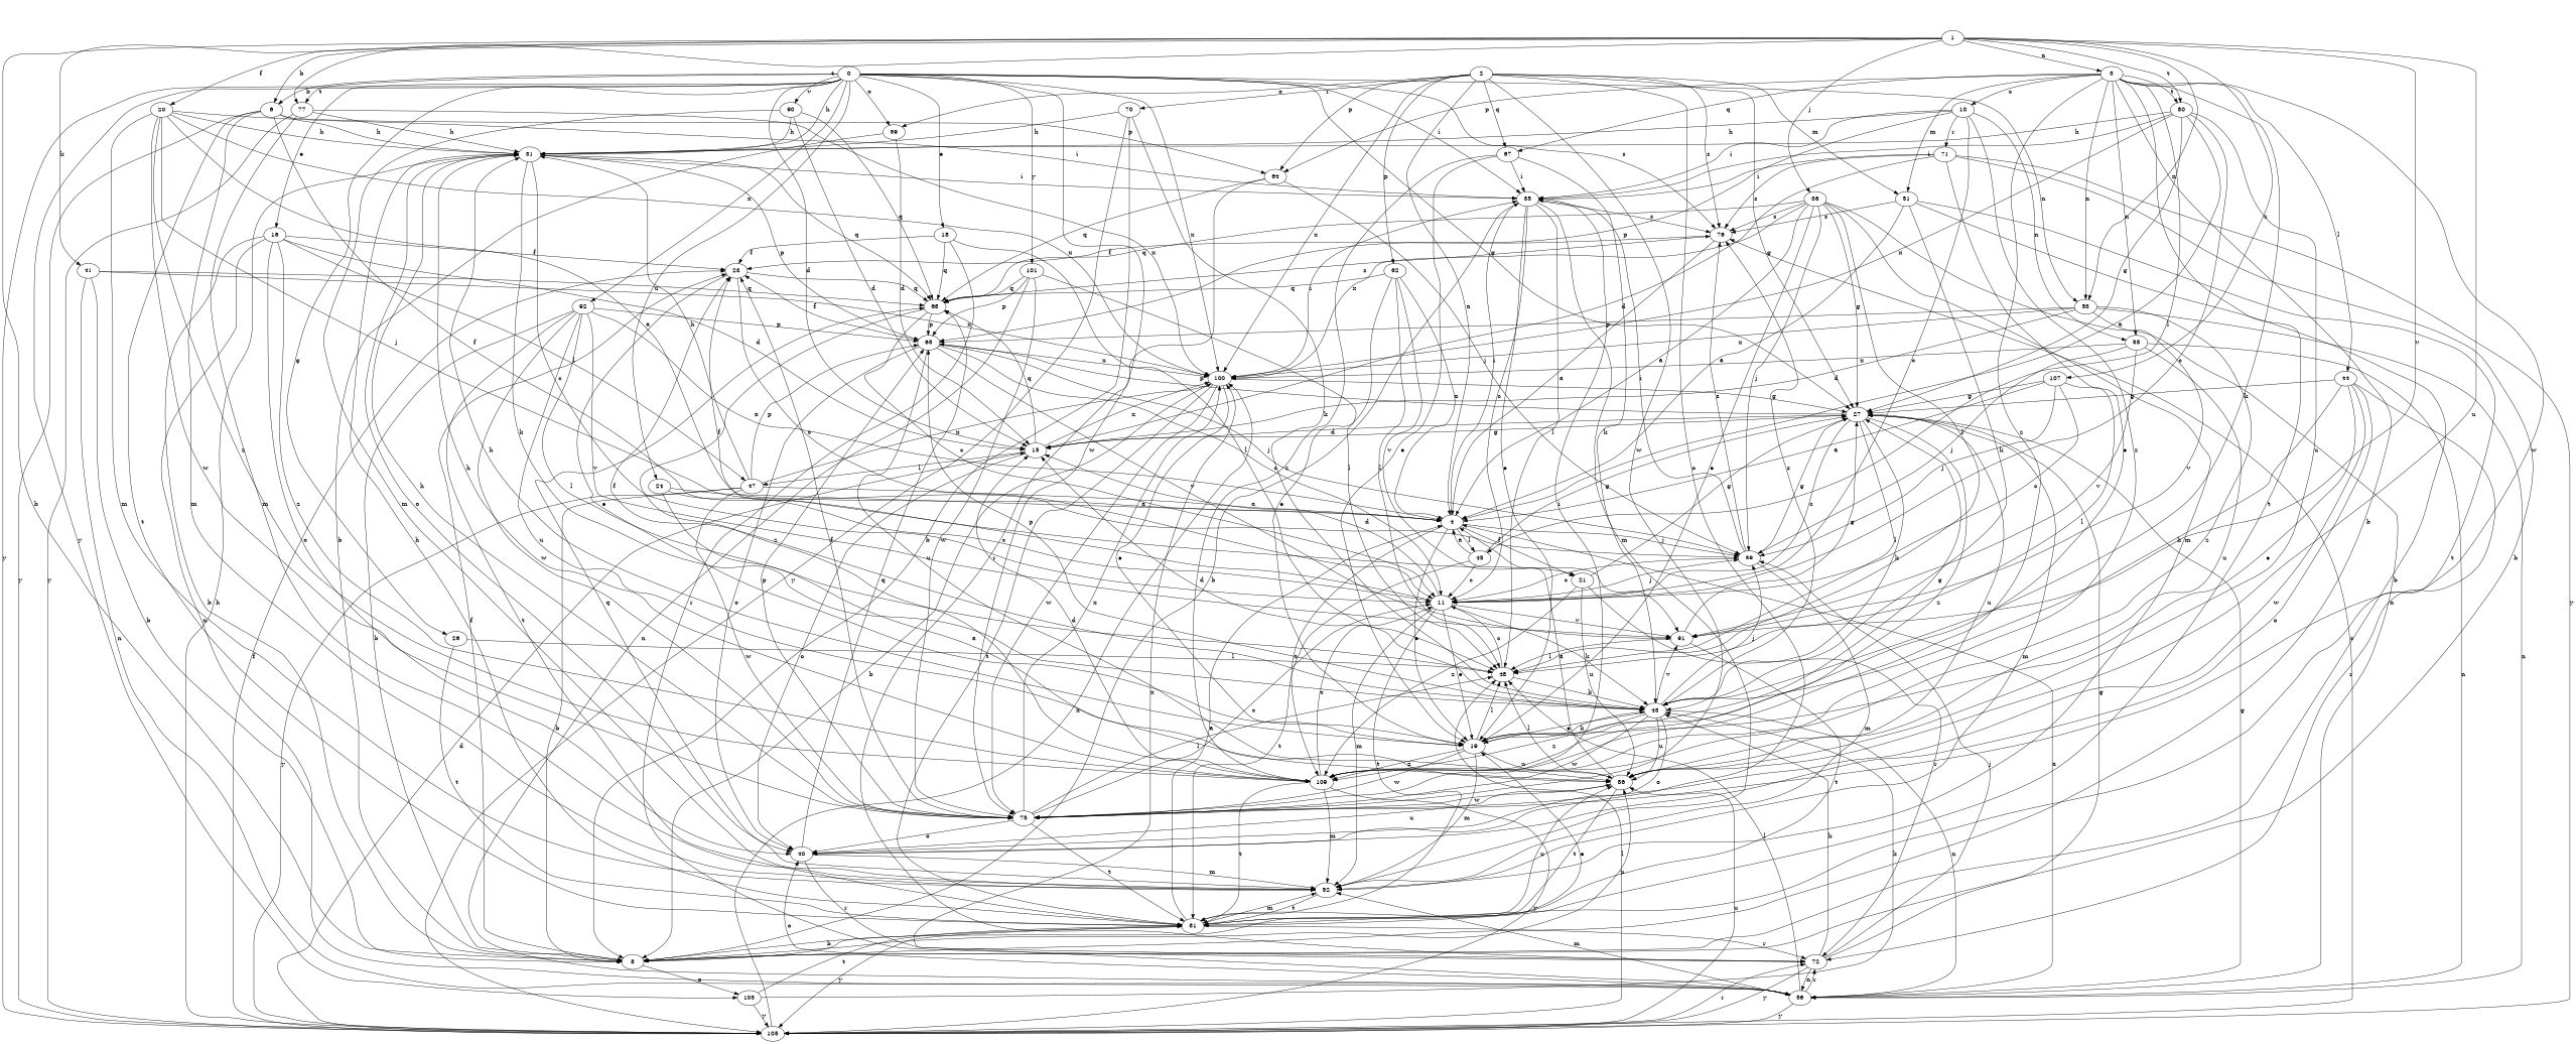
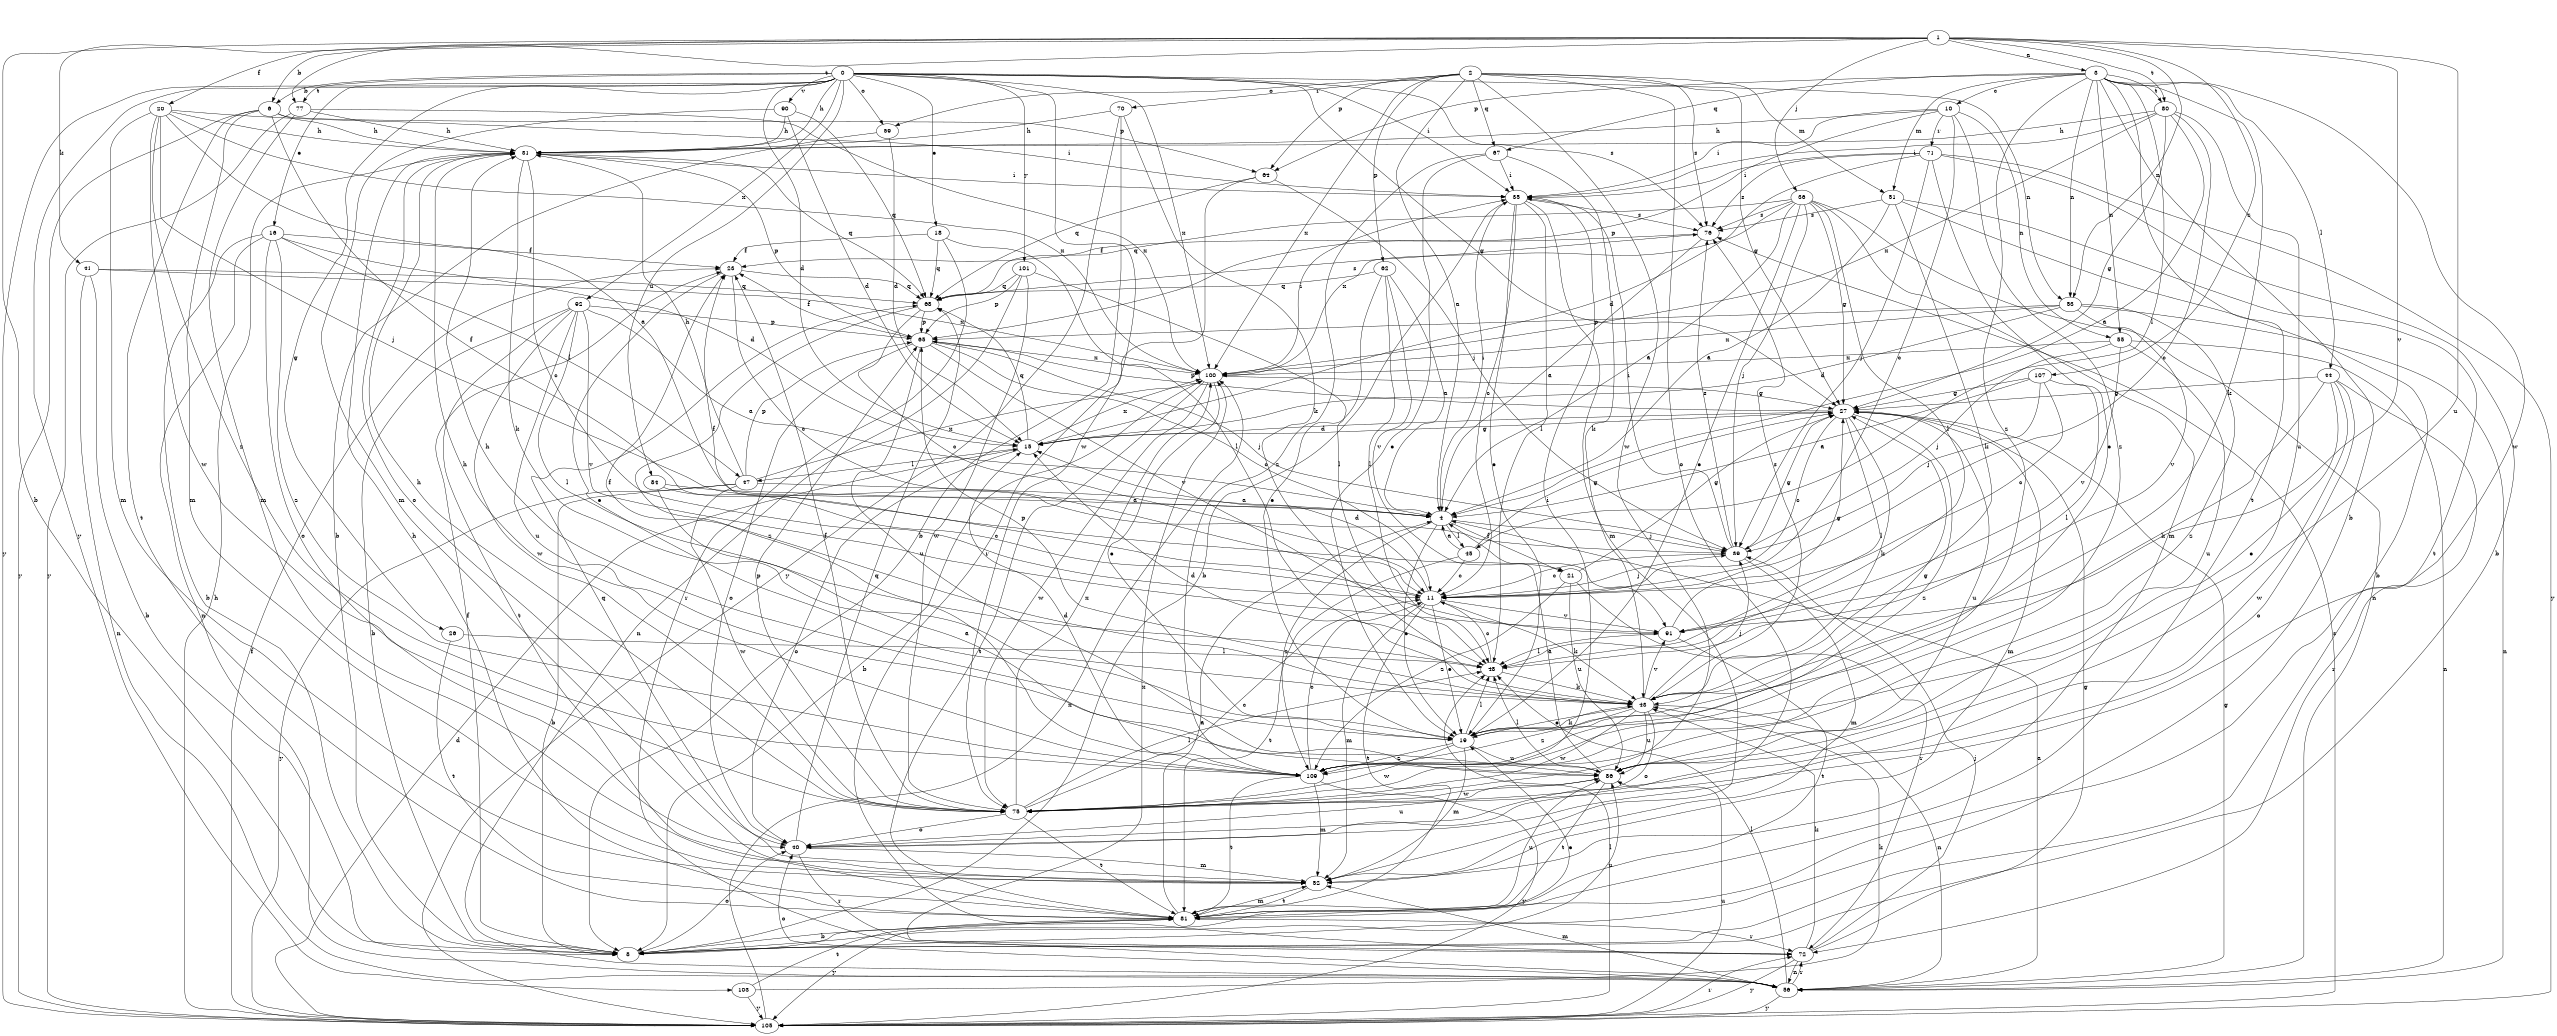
  strict digraph {
    0
    6
    15
    16
    18
    26
    27
    31
    35
    53
    59
    76
    77
-   84 [label=24]
+   84
    90
    n16 [label=75]
    n17 [label=92]
    100
    101
    103
    105
    64
    81
    21
    52
    n26 [label=40]
    47
    68
    8
    109
    23
    56
    48
    72
    86
    43
    11
    65
    19
    91
    4
    1
    3
    20
    36
    41
    80
    107
    51
    67
    10
    44
    45
    55
    39
    2
    62
    70
    71
    0 -> 6 [label=b]
    0 -> 15 [label=d]
    0 -> 16 [label=e]
    0 -> 18 [label=e]
    0 -> 26 [label=g]
    0 -> 27 [label=g]
    0 -> 31 [label=h]
    0 -> 35 [label=i]
    0 -> 53 [label=n]
    0 -> 59 [label=o]
    0 -> 76 [label=s]
    0 -> 77 [label=t]
    0 -> 84 [label=u]
    0 -> 90 [label=v]
    0 -> n16 [label=w]
    0 -> n17 [label=x]
    0 -> 100 [label=x]
    0 -> 101 [label=y]
    0 -> 103 [label=y]
    0 -> 105 [label=y]
    6 -> 31 [label=h]
    6 -> 105 [label=y]
    6 -> 64 [label=p]
    6 -> 81 [label=t]
    6 -> 21 [label=f]
    6 -> 52 [label=m]
    15 -> 27 [label=g]
    15 -> 100 [label=x]
    15 -> n26 [label=o]
    15 -> 47 [label=l]
    15 -> 68 [label=q]
    16 -> 15 [label=d]
    16 -> n26 [label=o]
    16 -> 47 [label=l]
    16 -> 8 [label=b]
    16 -> 109 [label=z]
    16 -> 23 [label=f]
    16 -> 56 [label=n]
    18 -> 68 [label=q]
    18 -> 23 [label=f]
    18 -> 48 [label=l]
    18 -> 72 [label=r]
    26 -> 81 [label=t]
    26 -> 48 [label=l]
    27 -> 15 [label=d]
    27 -> 52 [label=m]
    27 -> 109 [label=z]
    27 -> 48 [label=l]
    27 -> 86 [label=u]
    27 -> 43 [label=k]
    27 -> 11 [label=c]
    27 -> 65 [label=p]
    31 -> 35 [label=i]
    31 -> n26 [label=o]
    31 -> 68 [label=q]
    31 -> 43 [label=k]
    31 -> 11 [label=c]
    31 -> 65 [label=p]
    35 -> 76 [label=s]
    35 -> 52 [label=m]
    35 -> 8 [label=b]
    35 -> 48 [label=l]
    35 -> 11 [label=c]
    35 -> 19 [label=e]
    53 -> 15 [label=d]
    53 -> 100 [label=x]
    53 -> 109 [label=z]
    53 -> 56 [label=n]
    53 -> 65 [label=p]
    53 -> 91 [label=v]
    59 -> 15 [label=d]
    59 -> 8 [label=b]
    76 -> 23 [label=f]
    76 -> 4 [label=a]
    77 -> 31 [label=h]
    77 -> 100 [label=x]
    77 -> 105 [label=y]
    77 -> 52 [label=m]
    84 -> 86 [label=a]
    84 -> 11 [label=c]
    84 -> 4 [label=a]
    90 -> 15 [label=d]
    90 -> 31 [label=h]
    90 -> 52 [label=m]
    90 -> 68 [label=q]
    n16 -> 31 [label=h]
    n16 -> 35 [label=i]
    n16 -> 100 [label=x]
    n16 -> 81 [label=t]
    n16 -> n26 [label=o]
    n16 -> 23 [label=f]
    n16 -> 48 [label=l]
    n16 -> 11 [label=c]
    n16 -> 65 [label=p]
    n17 -> n16 [label=w]
    n17 -> 81 [label=t]
    n17 -> 8 [label=b]
    n17 -> 48 [label=l]
    n17 -> 86 [label=u]
    n17 -> 65 [label=p]
    n17 -> 91 [label=v]
    n17 -> 4 [label=a]
    100 -> 27 [label=g]
    100 -> 35 [label=i]
    100 -> n16 [label=w]
    100 -> 81 [label=t]
    100 -> 8 [label=b]
    100 -> 19 [label=e]
    101 -> n16 [label=w]
    101 -> 68 [label=q]
    101 -> 56 [label=n]
    101 -> 48 [label=l]
    101 -> 65 [label=p]
    103 -> 105 [label=y]
    103 -> 81 [label=t]
    103 -> 43 [label=k]
    105 -> 15 [label=d]
    105 -> 31 [label=h]
    105 -> 76 [label=s]
    105 -> 100 [label=x]
    105 -> 23 [label=f]
    105 -> 48 [label=l]
    105 -> 72 [label=r]
    105 -> 86 [label=u]
    64 -> 68 [label=q]
    64 -> 72 [label=r]
    64 -> 39 [label=j]
    81 -> 31 [label=h]
    81 -> 105 [label=y]
    81 -> 52 [label=m]
    81 -> 8 [label=b]
    81 -> 72 [label=r]
    81 -> 86 [label=u]
    81 -> 4 [label=a]
    21 -> 27 [label=g]
    21 -> 109 [label=z]
    21 -> 72 [label=r]
    21 -> 86 [label=u]
    52 -> 81 [label=t]
    52 -> 68 [label=q]
    n26 -> 52 [label=m]
    n26 -> 68 [label=q]
    n26 -> 72 [label=r]
    n26 -> 86 [label=u]
    47 -> 31 [label=h]
    47 -> n16 [label=w]
    47 -> 100 [label=x]
    47 -> 105 [label=y]
    47 -> 8 [label=b]
    47 -> 65 [label=p]
    47 -> 4 [label=a]
    68 -> 76 [label=s]
    68 -> 109 [label=z]
    68 -> 11 [label=c]
    68 -> 65 [label=p]
-   8 -> 103 [label=o]
+   8 -> n26 [label=o]
    8 -> 23 [label=f]
    8 -> 86 [label=u]
    8 -> 19 [label=e]
    109 -> 15 [label=d]
    109 -> 31 [label=h]
    109 -> 105 [label=y]
    109 -> 81 [label=t]
    109 -> 52 [label=m]
    109 -> 11 [label=c]
    23 -> 68 [label=q]
    23 -> 11 [label=c]
    23 -> 19 [label=e]
    56 -> 27 [label=g]
    56 -> 100 [label=x]
    56 -> 105 [label=y]
    56 -> 52 [label=m]
    56 -> n26 [label=o]
    56 -> 48 [label=l]
    56 -> 72 [label=r]
    56 -> 4 [label=a]
    48 -> 43 [label=k]
    48 -> 11 [label=c]
    72 -> 27 [label=g]
    72 -> 105 [label=y]
    72 -> 56 [label=n]
    72 -> 43 [label=k]
    72 -> 39 [label=j]
    86 -> n16 [label=w]
    86 -> 81 [label=t]
    86 -> 48 [label=l]
    86 -> 4 [label=a]
    43 -> 15 [label=d]
    43 -> 76 [label=s]
    43 -> n16 [label=w]
    43 -> n26 [label=o]
    43 -> 109 [label=z]
    43 -> 23 [label=f]
    43 -> 56 [label=n]
    43 -> 86 [label=u]
    43 -> 65 [label=p]
    43 -> 19 [label=e]
    43 -> 91 [label=v]
    43 -> 39 [label=j]
    11 -> 15 [label=d]
    11 -> 81 [label=t]
    11 -> 52 [label=m]
    11 -> 23 [label=f]
    11 -> 43 [label=k]
    11 -> 19 [label=e]
    11 -> 91 [label=v]
    11 -> 39 [label=j]
    65 -> 100 [label=x]
    65 -> n26 [label=o]
    65 -> 23 [label=f]
    65 -> 86 [label=u]
    65 -> 11 [label=c]
    65 -> 91 [label=v]
    65 -> 39 [label=j]
    19 -> 27 [label=g]
    19 -> 31 [label=h]
    19 -> n16 [label=w]
    19 -> 52 [label=m]
    19 -> 109 [label=z]
    19 -> 48 [label=l]
    19 -> 86 [label=u]
    19 -> 43 [label=k]
    91 -> 27 [label=g]
    91 -> 81 [label=t]
    91 -> 48 [label=l]
    4 -> 35 [label=i]
    4 -> 21 [label=f]
    4 -> 109 [label=z]
    4 -> 19 [label=e]
    4 -> 45 [label=l]
    4 -> 39 [label=j]
    1 -> 6 [label=b]
    1 -> 53 [label=n]
    1 -> 77 [label=t]
    1 -> 8 [label=b]
    1 -> 86 [label=u]
    1 -> 91 [label=v]
    1 -> 3 [label=a]
    1 -> 20 [label=f]
    1 -> 36 [label=j]
    1 -> 41 [label=k]
    1 -> 80 [label=t]
    1 -> 107 [label=z]
    3 -> 53 [label=n]
    3 -> n16 [label=w]
    3 -> 64 [label=p]
    3 -> 81 [label=t]
    3 -> 8 [label=b]
    3 -> 109 [label=z]
    3 -> 43 [label=k]
    3 -> 80 [label=t]
    3 -> 51 [label=m]
    3 -> 67 [label=q]
    3 -> 10 [label=c]
    3 -> 44 [label=l]
    3 -> 45 [label=l]
    3 -> 55 [label=n]
    20 -> 31 [label=h]
    20 -> 35 [label=i]
    20 -> n16 [label=w]
    20 -> 100 [label=x]
    20 -> 52 [label=m]
    20 -> 109 [label=z]
    20 -> 4 [label=a]
    20 -> 39 [label=j]
    36 -> 27 [label=g]
    36 -> 76 [label=s]
    36 -> 100 [label=x]
    36 -> 52 [label=m]
    36 -> 68 [label=q]
    36 -> 56 [label=n]
    36 -> 48 [label=l]
    36 -> 19 [label=e]
    36 -> 4 [label=a]
    36 -> 39 [label=j]
    41 -> 100 [label=x]
    41 -> 68 [label=q]
    41 -> 8 [label=b]
    41 -> 56 [label=n]
    80 -> 27 [label=g]
    80 -> 31 [label=h]
    80 -> 35 [label=i]
    80 -> 100 [label=x]
    80 -> 86 [label=u]
    80 -> 11 [label=c]
    80 -> 4 [label=a]
    107 -> 27 [label=g]
    107 -> 48 [label=l]
    107 -> 11 [label=c]
    107 -> 4 [label=a]
    107 -> 39 [label=j]
    51 -> 76 [label=s]
    51 -> 81 [label=t]
    51 -> 8 [label=b]
    51 -> 43 [label=k]
    51 -> 4 [label=a]
    67 -> 35 [label=i]
    67 -> 109 [label=z]
    67 -> 43 [label=k]
    67 -> 19 [label=e]
    10 -> 31 [label=h]
    10 -> 35 [label=i]
    10 -> 109 [label=z]
    10 -> 11 [label=c]
    10 -> 65 [label=p]
    10 -> 55 [label=n]
    10 -> 71 [label=r]
    44 -> 27 [label=g]
    44 -> n16 [label=w]
    44 -> n26 [label=o]
    44 -> 72 [label=r]
    44 -> 43 [label=k]
    44 -> 19 [label=e]
    45 -> 27 [label=g]
    45 -> 81 [label=t]
    45 -> 11 [label=c]
    45 -> 4 [label=a]
    55 -> 100 [label=x]
    55 -> 56 [label=n]
    55 -> 86 [label=u]
    55 -> 91 [label=v]
    55 -> 39 [label=j]
    39 -> 27 [label=g]
    39 -> 35 [label=i]
    39 -> 76 [label=s]
    39 -> 52 [label=m]
    39 -> 11 [label=c]
    2 -> 27 [label=g]
    2 -> 59 [label=o]
    2 -> 76 [label=s]
    2 -> n16 [label=w]
    2 -> 100 [label=x]
    2 -> 64 [label=p]
    2 -> n26 [label=o]
    2 -> 4 [label=a]
    2 -> 51 [label=m]
    2 -> 67 [label=q]
    2 -> 62 [label=p]
    2 -> 70 [label=r]
    62 -> 68 [label=q]
    62 -> 48 [label=l]
    62 -> 19 [label=e]
    62 -> 91 [label=v]
    62 -> 4 [label=a]
    70 -> 31 [label=h]
    70 -> 105 [label=y]
    70 -> 8 [label=b]
    70 -> 43 [label=k]
    71 -> 15 [label=d]
    71 -> 35 [label=i]
    71 -> 76 [label=s]
    71 -> 105 [label=y]
    71 -> 8 [label=b]
    71 -> 19 [label=e]
+   71 -> 39 [label=j]
  }
